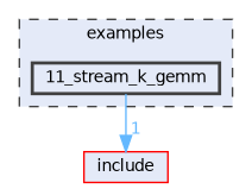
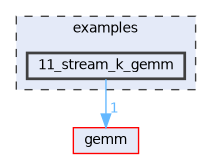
  digraph {
    compound=true
    node [fillcolor="#e4eaf8" fontname=Helvetica fontsize=10 shape=box]
    n1 [color=grey25 height=0.2 label="11_stream_k_gemm" style="filled,bold" width=0.4]
-   n2 [color=red height=0.2 label=include style=filled width=0.4]
+   n2 [color=red height=0.2 label=gemm style=filled width=0.4]
    subgraph cluster_1 {
      bgcolor="#e4eaf8"
      fontname=Helvetica
      fontsize=10
      label=examples
      pencolor=grey25
      style="filled,dashed"
      n1
    }
    n1 -> n2 [color=steelblue1 fontcolor=steelblue1 fontname=Helvetica fontsize=10 headlabel=1 labeldistance=1.5 labelfontname=Helvetica labelfontsize=10]
  }
